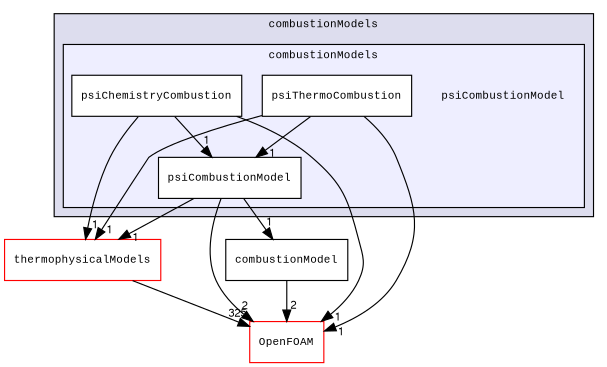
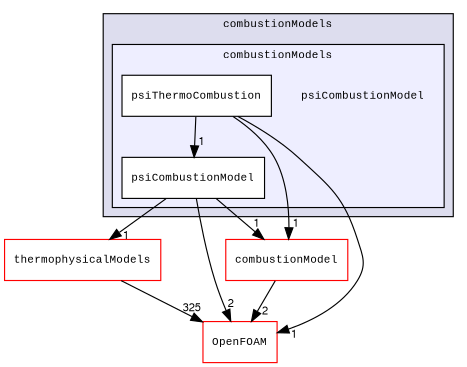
  digraph {
    compound=true
    fontname="Liberation Mono"
    node [fontname="Liberation Mono" fontsize=10 shape=box color=black]
    edge [headlabel=1 labeldistance=1.5 labelfontname=FreeSans labelfontsize=10 fontname="Liberation Mono"]
    n1 [label=psiCombustionModel shape=plaintext color=""]
-   n2 [fillcolor=white label=psiChemistryCombustion style=filled]
    n3 [fillcolor=white label=psiCombustionModel style=filled]
    n4 [fillcolor=white label=psiThermoCombustion style=filled]
    n5 [color=red label=thermophysicalModels]
    n6 [color=red label=OpenFOAM]
-   n7 [label=combustionModel color=""]
+   n7 [label=combustionModel color=red]
    subgraph cluster_1 {
      bgcolor="#ddddee"
      fontsize=10
      label=combustionModels
      pencolor=black
      subgraph cluster_2 {
        bgcolor="#eeeeff"
        fontsize=10
        pencolor=black
        n1
-       n2
        n3
        n4
      }
    }
-   n2 -> n3
-   n2 -> n5
-   n2 -> n6
    n3 -> n5
    n3 -> n6 [headlabel=2]
    n3 -> n7
    n4 -> n3
-   n4 -> n5
+   n4 -> n7
    n4 -> n6
    n5 -> n6 [headlabel=325]
    n7 -> n6 [headlabel=2]
  }
